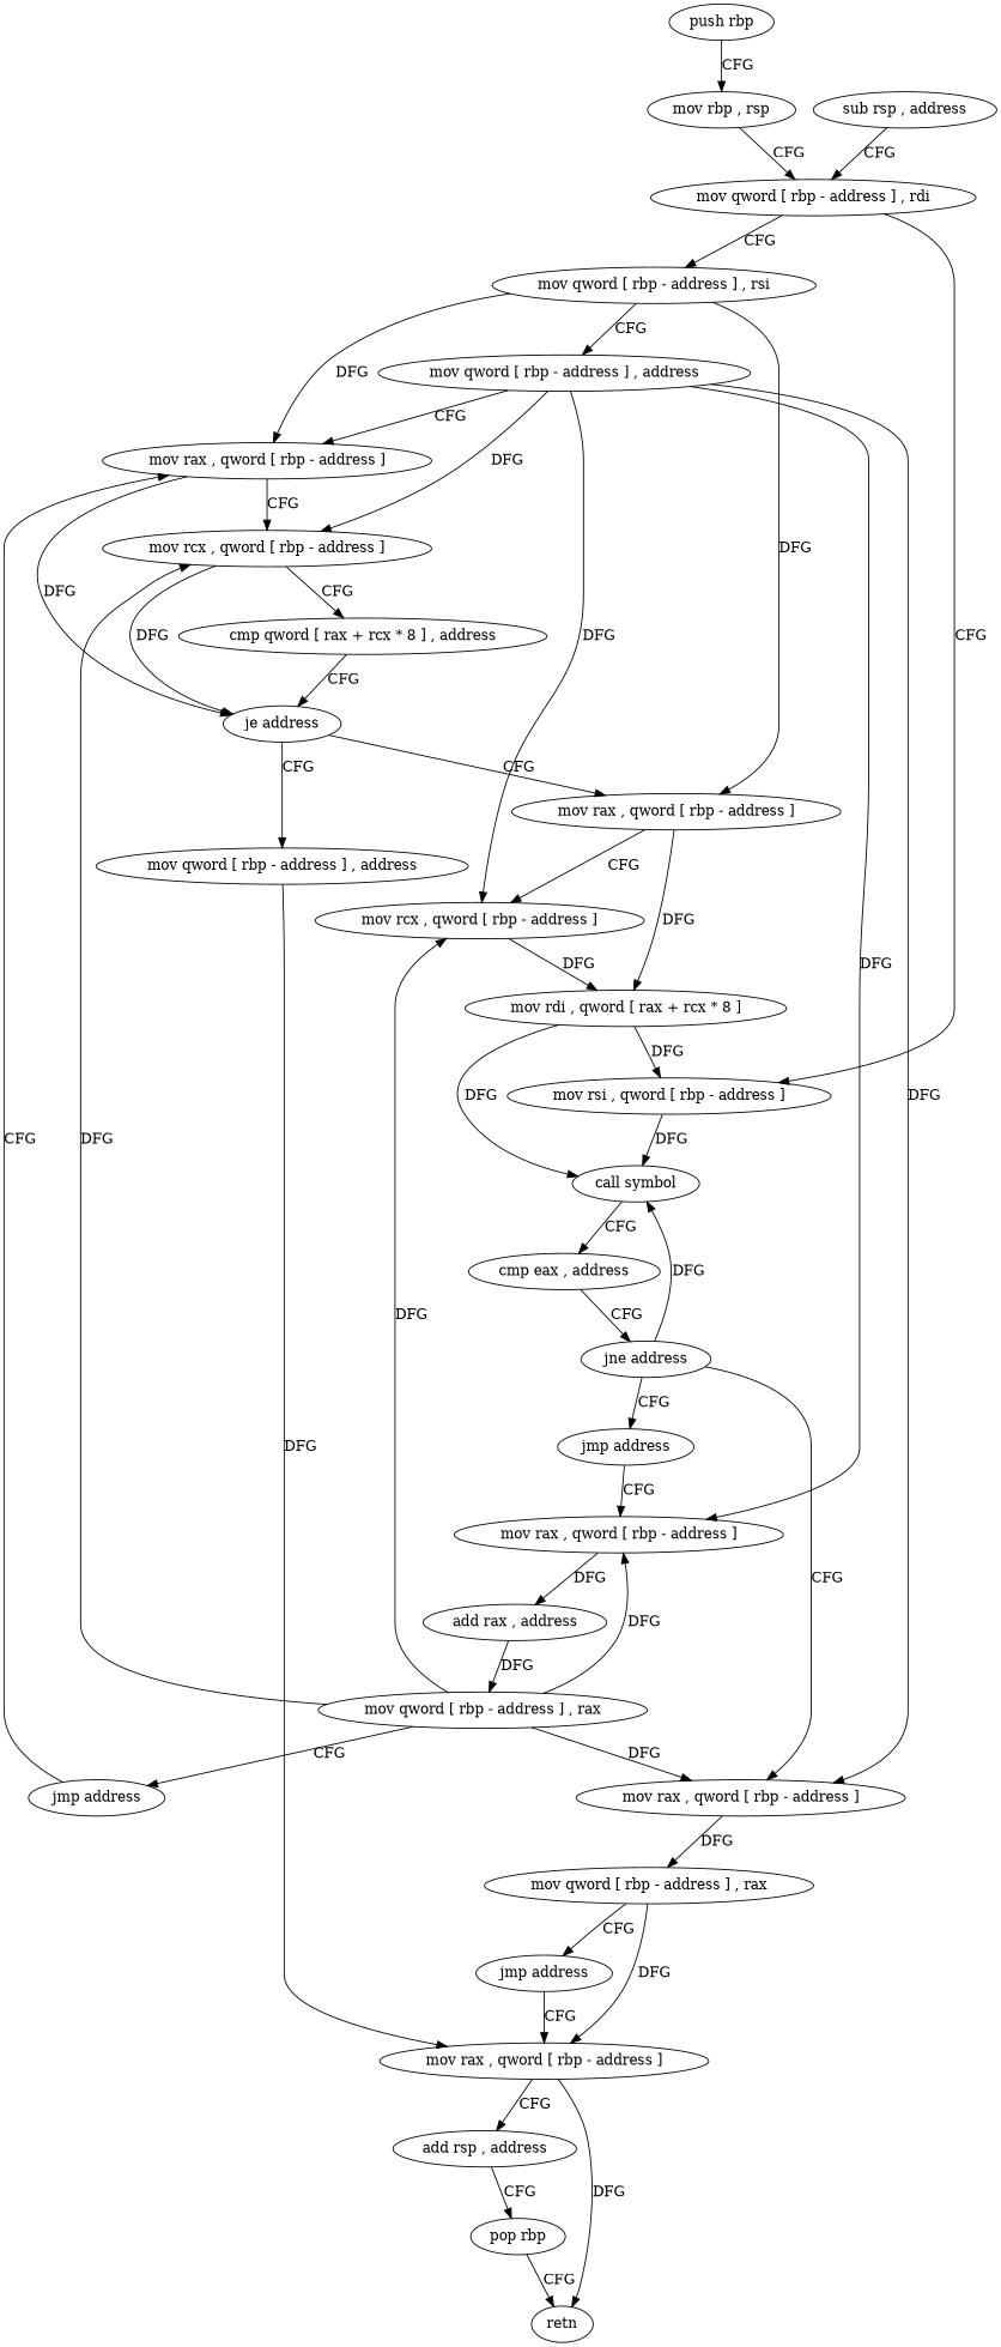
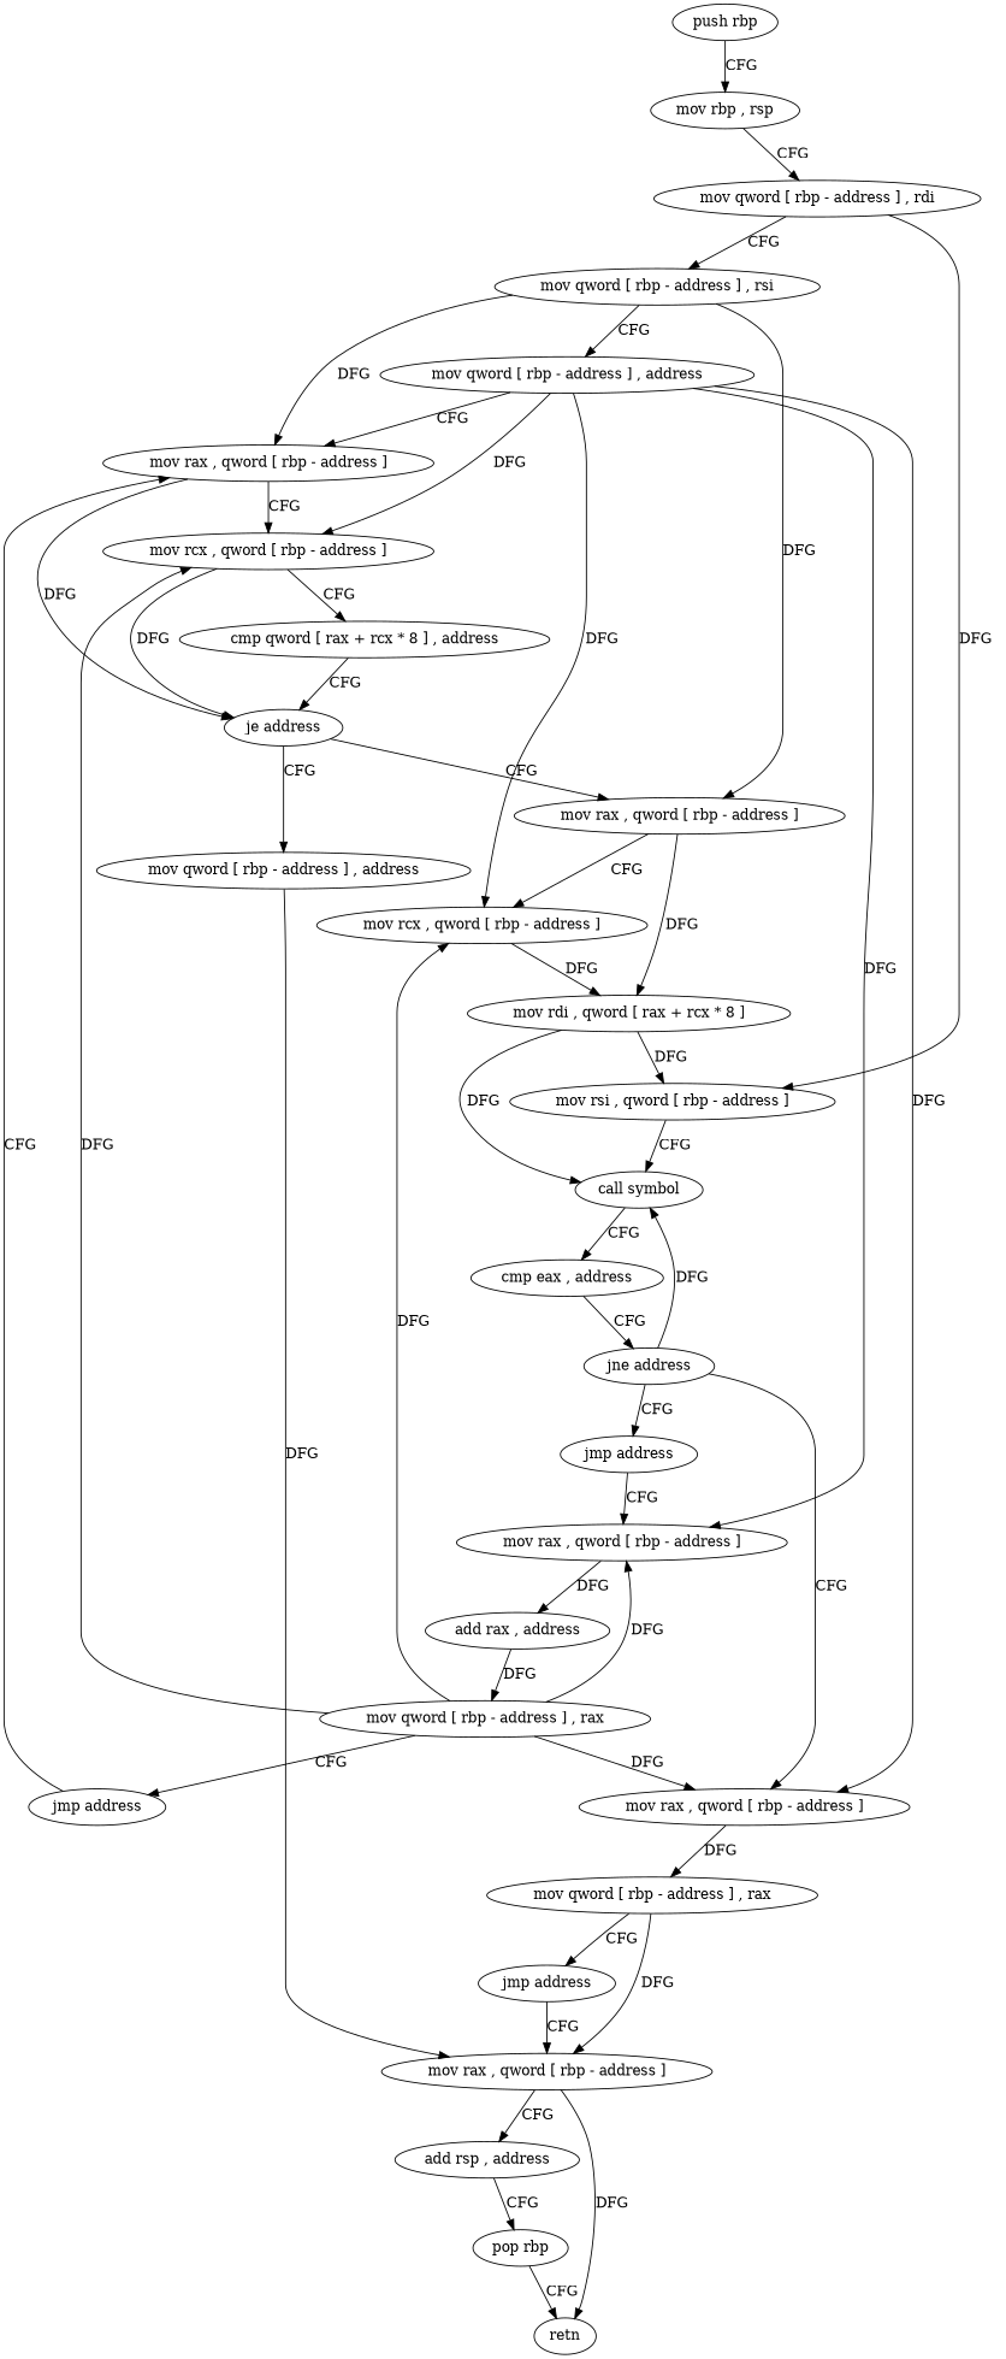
  digraph {
    fontname="DejaVu Serif"
    node [fontname="DejaVu Serif"]
    edge [fontname="DejaVu Serif"]
    n1 [label="push rbp"]
    n2 [label="mov rbp , rsp"]
    n3 [label="mov qword [ rbp - address ] , rdi"]
-   n4 [label="sub rsp , address"]
    n5 [label="mov qword [ rbp - address ] , rsi"]
    n6 [label="mov rsi , qword [ rbp - address ]"]
    n7 [label="mov qword [ rbp - address ] , address"]
    n8 [label="mov rax , qword [ rbp - address ]"]
    n9 [label="mov rax , qword [ rbp - address ]"]
    n10 [label="call symbol"]
    n11 [label="mov rcx , qword [ rbp - address ]"]
    n12 [label="mov rax , qword [ rbp - address ]"]
    n13 [label="mov rax , qword [ rbp - address ]"]
    n14 [label="mov rcx , qword [ rbp - address ]"]
    n15 [label="je address"]
    n16 [label="mov rdi , qword [ rax + rcx * 8 ]"]
    n17 [label="mov qword [ rbp - address ] , rax"]
    n18 [label="add rax , address"]
    n19 [label="cmp qword [ rax + rcx * 8 ] , address"]
    n20 [label="mov qword [ rbp - address ] , address"]
    n21 [label="mov rax , qword [ rbp - address ]"]
    n22 [label="add rsp , address"]
    n23 [label=retn]
    n24 [label="pop rbp"]
    n25 [label="cmp eax , address"]
    n26 [label="jne address"]
    n27 [label="jmp address"]
    n28 [label="jmp address"]
    n29 [label="mov qword [ rbp - address ] , rax"]
    n30 [label="jmp address"]
    n1 -> n2 [label=CFG]
    n2 -> n3 [label=CFG]
    n3 -> n5 [label=CFG]
-   n3 -> n6 [label=CFG]
-   n4 -> n3 [label=CFG]
+   n3 -> n6 [label=DFG]
    n5 -> n7 [label=CFG]
    n5 -> n8 [label=DFG]
    n5 -> n9 [label=DFG]
-   n6 -> n10 [label=DFG]
+   n6 -> n10 [label=CFG]
    n7 -> n8 [label=CFG]
    n7 -> n11 [label=DFG]
    n7 -> n12 [label=DFG]
    n7 -> n13 [label=DFG]
    n7 -> n14 [label=DFG]
    n8 -> n14 [label=CFG]
    n8 -> n15 [label=DFG]
    n9 -> n11 [label=CFG]
    n9 -> n16 [label=DFG]
    n10 -> n25 [label=CFG]
    n11 -> n16 [label=DFG]
    n12 -> n17 [label=DFG]
    n13 -> n18 [label=DFG]
    n14 -> n15 [label=DFG]
    n14 -> n19 [label=CFG]
    n15 -> n9 [label=CFG]
    n15 -> n20 [label=CFG]
    n16 -> n6 [label=DFG]
    n16 -> n10 [label=DFG]
    n17 -> n21 [label=DFG]
    n17 -> n28 [label=CFG]
    n18 -> n29 [label=DFG]
    n19 -> n15 [label=CFG]
    n20 -> n21 [label=DFG]
    n21 -> n22 [label=CFG]
    n21 -> n23 [label=DFG]
    n22 -> n24 [label=CFG]
    n24 -> n23 [label=CFG]
    n25 -> n26 [label=CFG]
    n26 -> n10 [label=DFG]
    n26 -> n12 [label=CFG]
    n26 -> n27 [label=CFG]
    n27 -> n13 [label=CFG]
    n28 -> n21 [label=CFG]
    n29 -> n11 [label=DFG]
    n29 -> n12 [label=DFG]
    n29 -> n13 [label=DFG]
    n29 -> n14 [label=DFG]
    n29 -> n30 [label=CFG]
    n30 -> n8 [label=CFG]
  }
